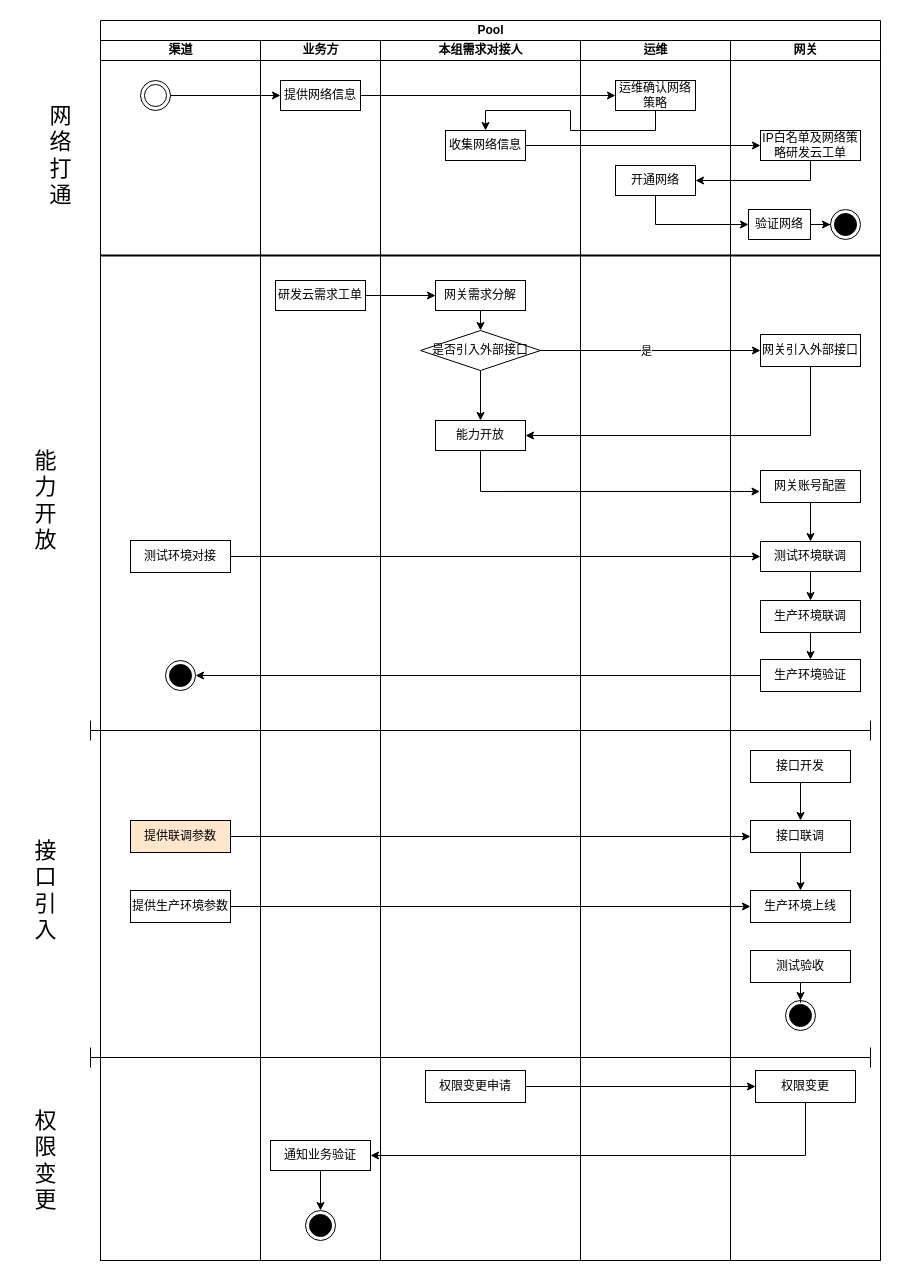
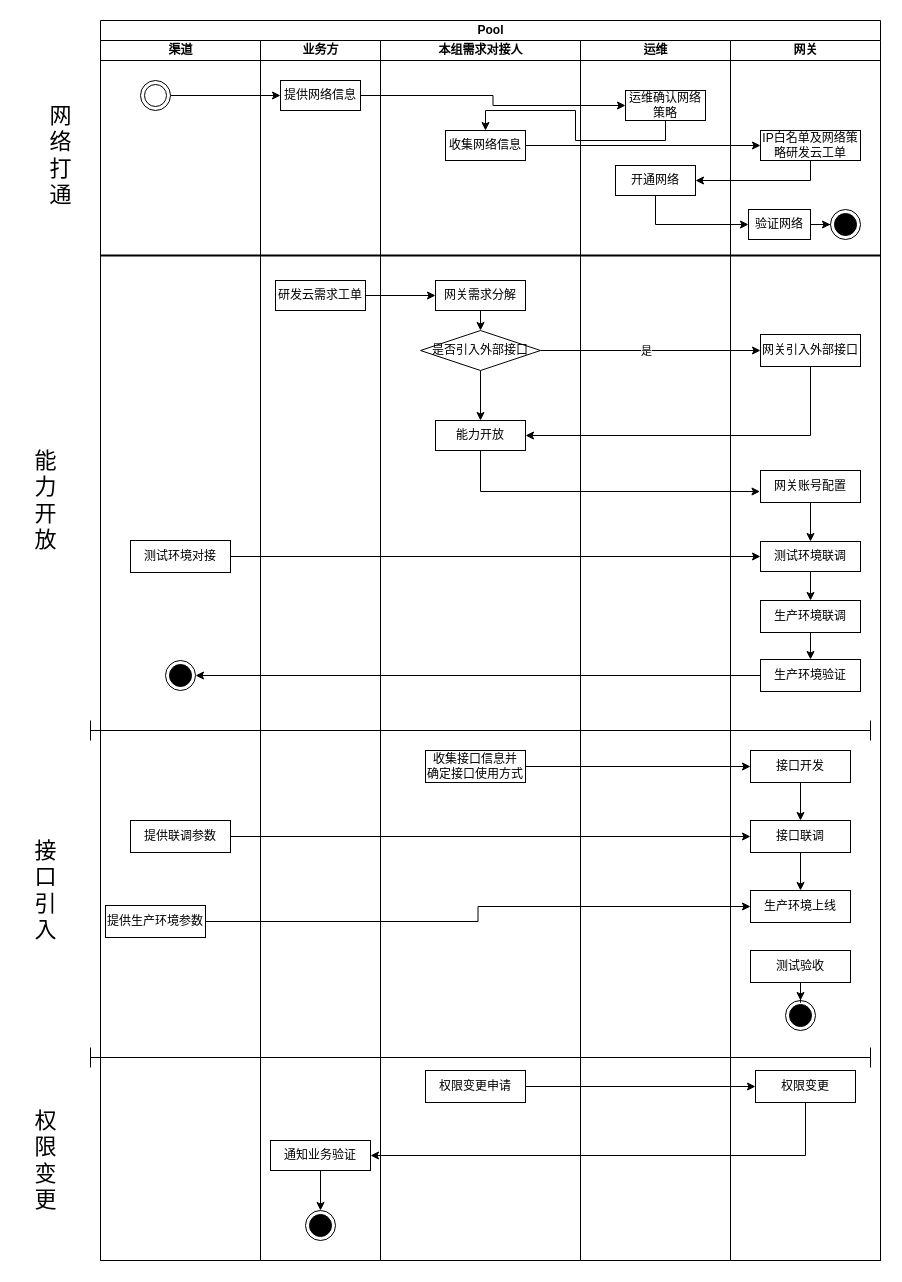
  <mxCell id="0" />
  <mxCell id="1" parent="0" />
  <mxCell id="2" value="" style="shape=crossbar;whiteSpace=wrap;html=1;rounded=1;" parent="1" vertex="1"><mxGeometry x="90" y="720" width="780" height="20" as="geometry" /></mxCell>
  <mxCell id="3" value="&lt;font style=&quot;font-size: 22px;&quot;&gt;网&lt;br&gt;络&lt;br&gt;打&lt;br&gt;通&lt;/font&gt;" style="text;html=1;align=center;verticalAlign=middle;resizable=0;points=[];autosize=1;strokeColor=none;fillColor=none;fontFamily=Helvetica;horizontal=1;" parent="1" vertex="1"><mxGeometry x="35" y="95" width="50" height="120" as="geometry" /></mxCell>
  <mxCell id="4" value="&lt;span style=&quot;font-size: 22px;&quot;&gt;能&lt;br&gt;力&lt;br&gt;开&lt;br&gt;放&lt;/span&gt;" style="text;html=1;align=center;verticalAlign=middle;resizable=0;points=[];autosize=1;strokeColor=none;fillColor=none;fontFamily=Helvetica;horizontal=1;" parent="1" vertex="1"><mxGeometry x="20" y="440" width="50" height="120" as="geometry" /></mxCell>
  <mxCell id="5" value="&lt;span style=&quot;font-size: 22px;&quot;&gt;接&lt;br&gt;口&lt;br&gt;引&lt;br&gt;入&lt;/span&gt;" style="text;html=1;align=center;verticalAlign=middle;resizable=0;points=[];autosize=1;strokeColor=none;fillColor=none;fontFamily=Helvetica;horizontal=1;" parent="1" vertex="1"><mxGeometry x="20" y="830" width="50" height="120" as="geometry" /></mxCell>
  <mxCell id="6" value="" style="shape=crossbar;whiteSpace=wrap;html=1;rounded=1;" parent="1" vertex="1"><mxGeometry x="90" y="1047" width="780" height="20" as="geometry" /></mxCell>
  <mxCell id="7" value="&lt;span style=&quot;font-size: 22px;&quot;&gt;权&lt;br&gt;限&lt;br&gt;变&lt;br&gt;更&lt;/span&gt;" style="text;html=1;align=center;verticalAlign=middle;resizable=0;points=[];autosize=1;strokeColor=none;fillColor=none;fontFamily=Helvetica;horizontal=1;" parent="1" vertex="1"><mxGeometry x="20" y="1100" width="50" height="120" as="geometry" /></mxCell>
  <mxCell id="8" value="Pool" style="swimlane;childLayout=stackLayout;resizeParent=1;resizeParentMax=0;startSize=20;html=1;direction=east;" parent="1" vertex="1"><mxGeometry x="100" y="20" width="780" height="1240" as="geometry" /></mxCell>
  <mxCell id="9" value="渠道" style="swimlane;startSize=20;html=1;direction=east;" parent="8" vertex="1"><mxGeometry y="20" width="160" height="1220" as="geometry" /></mxCell>
  <mxCell id="10" value="" style="ellipse;shape=doubleEllipse;whiteSpace=wrap;html=1;aspect=fixed;" parent="9" vertex="1"><mxGeometry x="40" y="40" width="30" height="30" as="geometry" /></mxCell>
  <mxCell id="11" value="测试环境对接" style="rounded=0;whiteSpace=wrap;html=1;" parent="9" vertex="1"><mxGeometry x="30" y="500" width="100" height="32" as="geometry" /></mxCell>
  <mxCell id="12" value="" style="ellipse;html=1;shape=endState;fillColor=strokeColor;" parent="9" vertex="1"><mxGeometry x="65" y="620" width="30" height="30" as="geometry" /></mxCell>
- <mxCell id="13" value="提供联调参数" style="rounded=0;whiteSpace=wrap;html=1;fillColor=#ffe6cc;" parent="9" vertex="1"><mxGeometry x="30" y="780" width="100" height="32" as="geometry" /></mxCell>
- <mxCell id="14" value="提供生产环境参数" style="rounded=0;whiteSpace=wrap;html=1;" parent="9" vertex="1"><mxGeometry x="30" y="850" width="100" height="32" as="geometry" /></mxCell>
+ <mxCell id="13" value="提供联调参数" style="rounded=0;whiteSpace=wrap;html=1;" parent="9" vertex="1"><mxGeometry x="30" y="780" width="100" height="32" as="geometry" /></mxCell>
+ <mxCell id="14" value="提供生产环境参数" style="rounded=0;whiteSpace=wrap;html=1;" parent="9" vertex="1"><mxGeometry x="5" y="865" width="100" height="32" as="geometry" /></mxCell>
  <mxCell id="15" value="业务方" style="swimlane;startSize=20;html=1;direction=east;" parent="8" vertex="1"><mxGeometry x="160" y="20" width="120" height="1220" as="geometry" /></mxCell>
  <mxCell id="16" value="提供网络信息" style="rounded=0;whiteSpace=wrap;html=1;" parent="15" vertex="1"><mxGeometry x="20" y="40" width="80" height="30" as="geometry" /></mxCell>
  <mxCell id="17" value="研发云需求工单" style="rounded=0;whiteSpace=wrap;html=1;" parent="15" vertex="1"><mxGeometry x="15" y="240" width="90" height="30" as="geometry" /></mxCell>
  <mxCell id="18" style="edgeStyle=orthogonalEdgeStyle;rounded=0;orthogonalLoop=1;jettySize=auto;html=1;entryX=0.5;entryY=0;entryDx=0;entryDy=0;" parent="15" source="19" target="20" edge="1"><mxGeometry relative="1" as="geometry" /></mxCell>
  <mxCell id="19" value="通知业务验证" style="rounded=0;whiteSpace=wrap;html=1;" parent="15" vertex="1"><mxGeometry x="10" y="1100" width="100" height="30" as="geometry" /></mxCell>
  <mxCell id="20" value="" style="ellipse;html=1;shape=endState;fillColor=strokeColor;" parent="15" vertex="1"><mxGeometry x="45" y="1170" width="30" height="30" as="geometry" /></mxCell>
  <mxCell id="21" value="本组需求对接人" style="swimlane;startSize=20;html=1;direction=east;" parent="8" vertex="1"><mxGeometry x="280" y="20" width="200" height="1220" as="geometry" /></mxCell>
  <mxCell id="22" style="edgeStyle=orthogonalEdgeStyle;rounded=0;orthogonalLoop=1;jettySize=auto;html=1;exitX=0.5;exitY=1;exitDx=0;exitDy=0;entryX=0.5;entryY=0;entryDx=0;entryDy=0;" parent="21" source="23" target="25" edge="1"><mxGeometry relative="1" as="geometry" /></mxCell>
  <mxCell id="23" value="网关需求分解" style="rounded=0;whiteSpace=wrap;html=1;" parent="21" vertex="1"><mxGeometry x="55" y="240" width="90" height="30" as="geometry" /></mxCell>
  <mxCell id="24" style="edgeStyle=orthogonalEdgeStyle;rounded=0;orthogonalLoop=1;jettySize=auto;html=1;entryX=0.5;entryY=0;entryDx=0;entryDy=0;" parent="21" source="25" target="26" edge="1"><mxGeometry relative="1" as="geometry" /></mxCell>
  <mxCell id="25" value="是否引入外部接口" style="rhombus;whiteSpace=wrap;html=1;" parent="21" vertex="1"><mxGeometry x="40" y="290" width="120" height="40" as="geometry" /></mxCell>
  <mxCell id="26" value="能力开放" style="rounded=0;whiteSpace=wrap;html=1;" parent="21" vertex="1"><mxGeometry x="55" y="380" width="90" height="30" as="geometry" /></mxCell>
+ <mxCell id="27" value="收集接口信息并&lt;br&gt;确定接口使用方式" style="rounded=0;whiteSpace=wrap;html=1;" parent="21" vertex="1"><mxGeometry x="45" y="710" width="100" height="32" as="geometry" /></mxCell>
  <mxCell id="28" value="权限变更申请" style="rounded=0;whiteSpace=wrap;html=1;" parent="21" vertex="1"><mxGeometry x="45" y="1030" width="100" height="32" as="geometry" /></mxCell>
  <mxCell id="29" value="收集网络信息" style="rounded=0;whiteSpace=wrap;html=1;" vertex="1" parent="21"><mxGeometry x="65" y="90" width="80" height="30" as="geometry" /></mxCell>
  <mxCell id="30" value="运维" style="swimlane;startSize=20;html=1;direction=east;" parent="8" vertex="1"><mxGeometry x="480" y="20" width="150" height="1220" as="geometry" /></mxCell>
- <mxCell id="31" value="运维确认网络策略" style="rounded=0;whiteSpace=wrap;html=1;" vertex="1" parent="30"><mxGeometry x="35" y="40" width="80" height="30" as="geometry" /></mxCell>
+ <mxCell id="31" value="运维确认网络策略" style="rounded=0;whiteSpace=wrap;html=1;" vertex="1" parent="30"><mxGeometry x="45" y="50" width="80" height="30" as="geometry" /></mxCell>
  <mxCell id="32" value="开通网络" style="rounded=0;whiteSpace=wrap;html=1;" parent="30" vertex="1"><mxGeometry x="35" y="125" width="80" height="30" as="geometry" /></mxCell>
  <mxCell id="33" value="网关" style="swimlane;startSize=20;html=1;direction=east;" parent="8" vertex="1"><mxGeometry x="630" y="20" width="150" height="1220" as="geometry" /></mxCell>
  <mxCell id="34" value="" style="line;strokeWidth=2;html=1;" parent="33" vertex="1"><mxGeometry x="-630" y="210" width="780" height="10" as="geometry" /></mxCell>
  <mxCell id="35" value="网关引入外部接口" style="rounded=0;whiteSpace=wrap;html=1;" parent="33" vertex="1"><mxGeometry x="30" y="294" width="100" height="32" as="geometry" /></mxCell>
  <mxCell id="36" style="edgeStyle=orthogonalEdgeStyle;rounded=0;orthogonalLoop=1;jettySize=auto;html=1;exitX=0.5;exitY=1;exitDx=0;exitDy=0;entryX=0.5;entryY=0;entryDx=0;entryDy=0;" parent="33" source="37" target="39" edge="1"><mxGeometry relative="1" as="geometry" /></mxCell>
  <mxCell id="37" value="网关账号配置" style="rounded=0;whiteSpace=wrap;html=1;" parent="33" vertex="1"><mxGeometry x="30" y="430" width="100" height="32" as="geometry" /></mxCell>
  <mxCell id="38" style="edgeStyle=orthogonalEdgeStyle;rounded=0;orthogonalLoop=1;jettySize=auto;html=1;entryX=0.5;entryY=0;entryDx=0;entryDy=0;" parent="33" source="39" target="41" edge="1"><mxGeometry relative="1" as="geometry" /></mxCell>
  <mxCell id="39" value="测试环境联调" style="rounded=0;whiteSpace=wrap;html=1;" parent="33" vertex="1"><mxGeometry x="30" y="501" width="100" height="30" as="geometry" /></mxCell>
  <mxCell id="40" style="edgeStyle=orthogonalEdgeStyle;rounded=0;orthogonalLoop=1;jettySize=auto;html=1;entryX=0.5;entryY=0;entryDx=0;entryDy=0;" parent="33" source="41" target="42" edge="1"><mxGeometry relative="1" as="geometry" /></mxCell>
  <mxCell id="41" value="生产环境联调" style="rounded=0;whiteSpace=wrap;html=1;" parent="33" vertex="1"><mxGeometry x="30" y="560" width="100" height="32" as="geometry" /></mxCell>
  <mxCell id="42" value="生产环境验证" style="rounded=0;whiteSpace=wrap;html=1;" parent="33" vertex="1"><mxGeometry x="30" y="619" width="100" height="32" as="geometry" /></mxCell>
  <mxCell id="43" style="edgeStyle=orthogonalEdgeStyle;rounded=0;orthogonalLoop=1;jettySize=auto;html=1;entryX=0.5;entryY=0;entryDx=0;entryDy=0;" parent="33" source="44" target="46" edge="1"><mxGeometry relative="1" as="geometry" /></mxCell>
  <mxCell id="44" value="接口开发" style="rounded=0;whiteSpace=wrap;html=1;" parent="33" vertex="1"><mxGeometry x="20" y="710" width="100" height="32" as="geometry" /></mxCell>
  <mxCell id="45" style="edgeStyle=orthogonalEdgeStyle;rounded=0;orthogonalLoop=1;jettySize=auto;html=1;entryX=0.5;entryY=0;entryDx=0;entryDy=0;" parent="33" source="46" target="47" edge="1"><mxGeometry relative="1" as="geometry" /></mxCell>
  <mxCell id="46" value="接口联调" style="rounded=0;whiteSpace=wrap;html=1;" parent="33" vertex="1"><mxGeometry x="20" y="780" width="100" height="32" as="geometry" /></mxCell>
  <mxCell id="47" value="生产环境上线" style="rounded=0;whiteSpace=wrap;html=1;" parent="33" vertex="1"><mxGeometry x="20" y="850" width="100" height="32" as="geometry" /></mxCell>
  <mxCell id="48" style="edgeStyle=orthogonalEdgeStyle;rounded=0;orthogonalLoop=1;jettySize=auto;html=1;entryX=0.5;entryY=0;entryDx=0;entryDy=0;" parent="33" source="49" target="50" edge="1"><mxGeometry relative="1" as="geometry" /></mxCell>
  <mxCell id="49" value="测试验收" style="rounded=0;whiteSpace=wrap;html=1;" parent="33" vertex="1"><mxGeometry x="20" y="910" width="100" height="32" as="geometry" /></mxCell>
  <mxCell id="50" value="" style="ellipse;html=1;shape=endState;fillColor=strokeColor;" parent="33" vertex="1"><mxGeometry x="55" y="960" width="30" height="30" as="geometry" /></mxCell>
  <mxCell id="51" value="权限变更" style="rounded=0;whiteSpace=wrap;html=1;" parent="33" vertex="1"><mxGeometry x="25" y="1030" width="100" height="32" as="geometry" /></mxCell>
  <mxCell id="52" value="IP白名单及网络策略研发云工单" style="rounded=0;whiteSpace=wrap;html=1;" parent="33" vertex="1"><mxGeometry x="30" y="90" width="100" height="30" as="geometry" /></mxCell>
  <mxCell id="53" value="验证网络" style="rounded=0;whiteSpace=wrap;html=1;" parent="33" vertex="1"><mxGeometry x="18" y="169" width="62" height="30" as="geometry" /></mxCell>
  <mxCell id="54" value="" style="ellipse;html=1;shape=endState;fillColor=strokeColor;" parent="33" vertex="1"><mxGeometry x="100" y="169" width="30" height="30" as="geometry" /></mxCell>
  <mxCell id="55" style="edgeStyle=orthogonalEdgeStyle;rounded=0;orthogonalLoop=1;jettySize=auto;html=1;" parent="33" source="53" target="54" edge="1"><mxGeometry relative="1" as="geometry" /></mxCell>
  <mxCell id="56" style="edgeStyle=orthogonalEdgeStyle;rounded=0;orthogonalLoop=1;jettySize=auto;html=1;" parent="8" source="10" target="16" edge="1"><mxGeometry relative="1" as="geometry" /></mxCell>
  <mxCell id="57" style="edgeStyle=orthogonalEdgeStyle;rounded=0;orthogonalLoop=1;jettySize=auto;html=1;" parent="8" source="25" target="35" edge="1"><mxGeometry relative="1" as="geometry"><mxPoint x="650" y="330" as="targetPoint" /></mxGeometry></mxCell>
  <mxCell id="58" value="是" style="edgeLabel;html=1;align=center;verticalAlign=middle;resizable=0;points=[];" parent="57" vertex="1" connectable="0"><mxGeometry x="-0.05" y="1" relative="1" as="geometry"><mxPoint y="1" as="offset" /></mxGeometry></mxCell>
  <mxCell id="59" style="edgeStyle=orthogonalEdgeStyle;rounded=0;orthogonalLoop=1;jettySize=auto;html=1;entryX=1;entryY=0.5;entryDx=0;entryDy=0;exitX=0.5;exitY=1;exitDx=0;exitDy=0;" parent="8" source="35" target="26" edge="1"><mxGeometry relative="1" as="geometry" /></mxCell>
  <mxCell id="60" style="edgeStyle=orthogonalEdgeStyle;rounded=0;orthogonalLoop=1;jettySize=auto;html=1;exitX=1;exitY=0.5;exitDx=0;exitDy=0;entryX=0;entryY=0.5;entryDx=0;entryDy=0;" parent="8" source="17" target="23" edge="1"><mxGeometry relative="1" as="geometry" /></mxCell>
  <mxCell id="61" style="edgeStyle=orthogonalEdgeStyle;rounded=0;orthogonalLoop=1;jettySize=auto;html=1;entryX=-0.005;entryY=0.656;entryDx=0;entryDy=0;entryPerimeter=0;exitX=0.5;exitY=1;exitDx=0;exitDy=0;" parent="8" source="26" target="37" edge="1"><mxGeometry relative="1" as="geometry" /></mxCell>
  <mxCell id="62" style="edgeStyle=orthogonalEdgeStyle;rounded=0;orthogonalLoop=1;jettySize=auto;html=1;entryX=0;entryY=0.5;entryDx=0;entryDy=0;" parent="8" source="11" target="39" edge="1"><mxGeometry relative="1" as="geometry" /></mxCell>
  <mxCell id="63" style="edgeStyle=orthogonalEdgeStyle;rounded=0;orthogonalLoop=1;jettySize=auto;html=1;entryX=1;entryY=0.5;entryDx=0;entryDy=0;" parent="8" source="42" target="12" edge="1"><mxGeometry relative="1" as="geometry" /></mxCell>
+ <mxCell id="64" style="edgeStyle=orthogonalEdgeStyle;rounded=0;orthogonalLoop=1;jettySize=auto;html=1;entryX=0;entryY=0.5;entryDx=0;entryDy=0;" parent="8" source="27" target="44" edge="1"><mxGeometry relative="1" as="geometry" /></mxCell>
  <mxCell id="65" style="edgeStyle=orthogonalEdgeStyle;rounded=0;orthogonalLoop=1;jettySize=auto;html=1;entryX=0;entryY=0.5;entryDx=0;entryDy=0;" parent="8" source="13" target="46" edge="1"><mxGeometry relative="1" as="geometry" /></mxCell>
  <mxCell id="66" style="edgeStyle=orthogonalEdgeStyle;rounded=0;orthogonalLoop=1;jettySize=auto;html=1;entryX=0;entryY=0.5;entryDx=0;entryDy=0;" parent="8" source="14" target="47" edge="1"><mxGeometry relative="1" as="geometry" /></mxCell>
  <mxCell id="67" style="edgeStyle=orthogonalEdgeStyle;rounded=0;orthogonalLoop=1;jettySize=auto;html=1;" parent="8" source="28" target="51" edge="1"><mxGeometry relative="1" as="geometry" /></mxCell>
  <mxCell id="68" style="edgeStyle=orthogonalEdgeStyle;rounded=0;orthogonalLoop=1;jettySize=auto;html=1;entryX=1;entryY=0.5;entryDx=0;entryDy=0;exitX=0.5;exitY=1;exitDx=0;exitDy=0;" parent="8" source="51" target="19" edge="1"><mxGeometry relative="1" as="geometry" /></mxCell>
  <mxCell id="69" style="edgeStyle=orthogonalEdgeStyle;rounded=0;orthogonalLoop=1;jettySize=auto;html=1;" edge="1" parent="8" source="16" target="31"><mxGeometry relative="1" as="geometry" /></mxCell>
  <mxCell id="70" style="edgeStyle=orthogonalEdgeStyle;rounded=0;orthogonalLoop=1;jettySize=auto;html=1;exitX=0.5;exitY=1;exitDx=0;exitDy=0;" edge="1" parent="8" source="31" target="29"><mxGeometry relative="1" as="geometry" /></mxCell>
  <mxCell id="71" style="edgeStyle=orthogonalEdgeStyle;rounded=0;orthogonalLoop=1;jettySize=auto;html=1;entryX=0;entryY=0.5;entryDx=0;entryDy=0;" edge="1" parent="8" source="29" target="52"><mxGeometry relative="1" as="geometry" /></mxCell>
  <mxCell id="72" style="edgeStyle=orthogonalEdgeStyle;rounded=0;orthogonalLoop=1;jettySize=auto;html=1;entryX=1;entryY=0.5;entryDx=0;entryDy=0;exitX=0.5;exitY=1;exitDx=0;exitDy=0;" parent="8" source="52" target="32" edge="1"><mxGeometry relative="1" as="geometry" /></mxCell>
  <mxCell id="73" style="edgeStyle=orthogonalEdgeStyle;rounded=0;orthogonalLoop=1;jettySize=auto;html=1;entryX=0;entryY=0.5;entryDx=0;entryDy=0;exitX=0.5;exitY=1;exitDx=0;exitDy=0;" parent="8" source="32" target="53" edge="1"><mxGeometry relative="1" as="geometry" /></mxCell>
